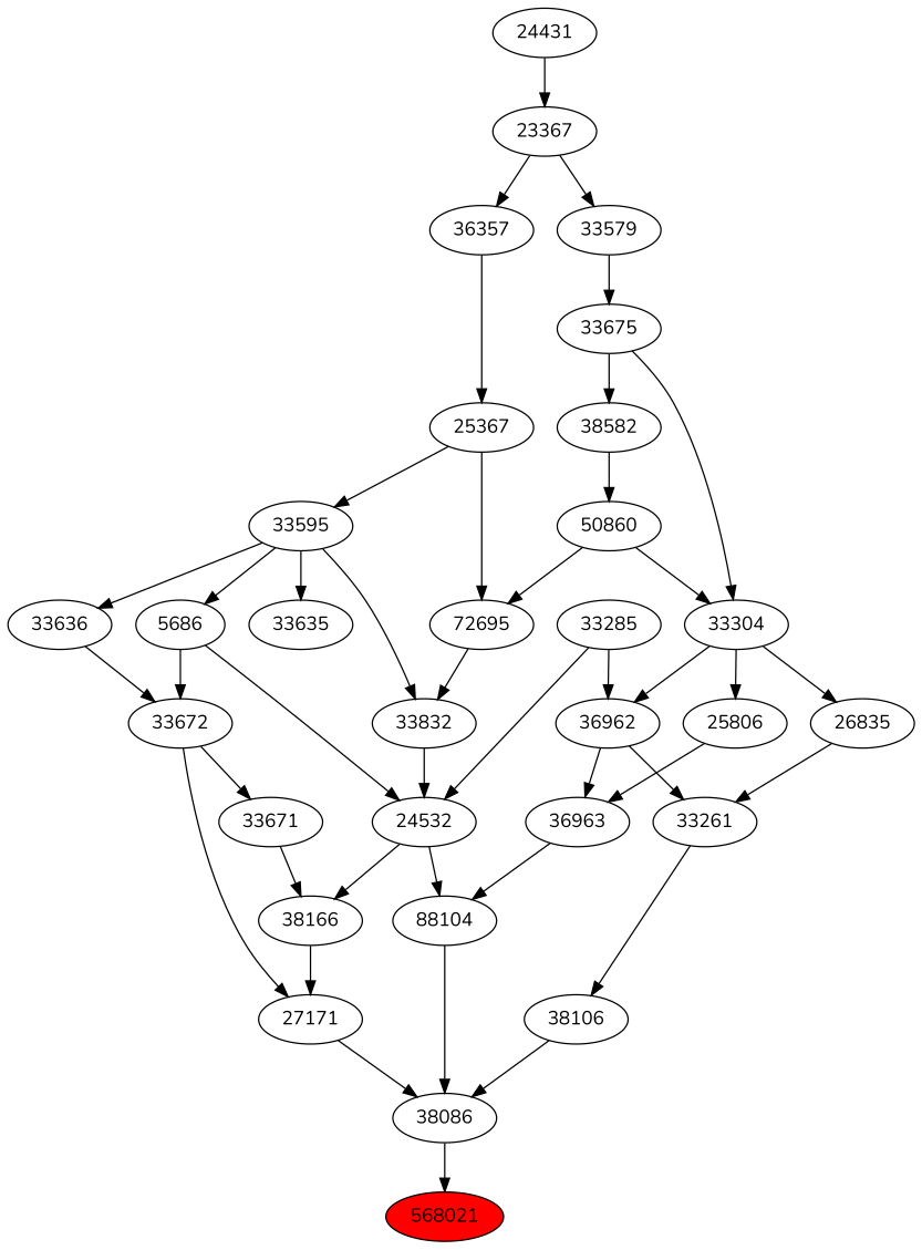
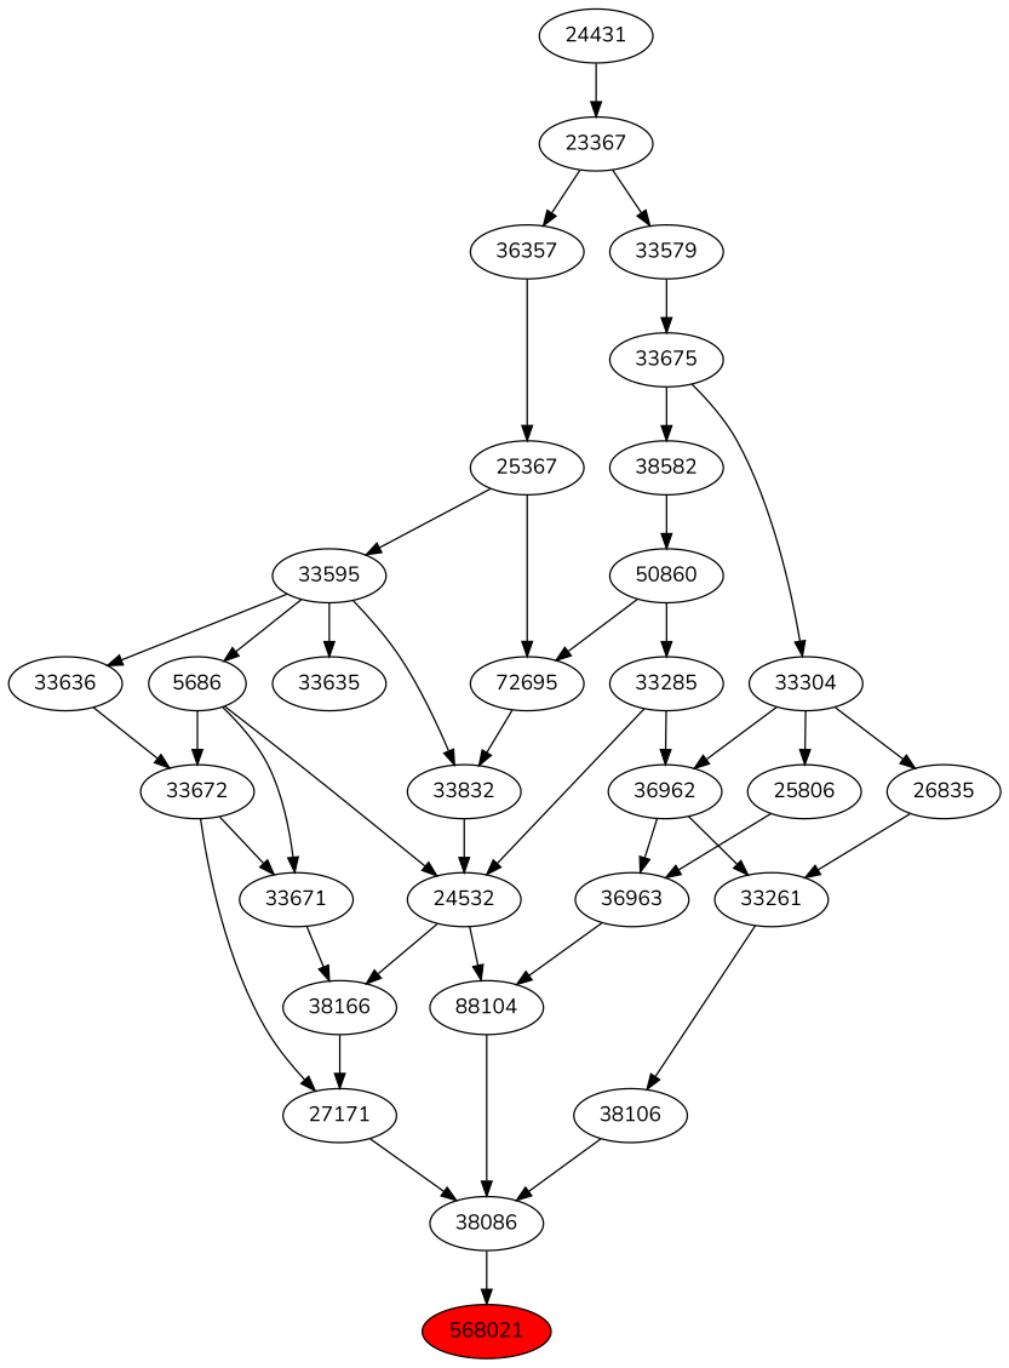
  strict digraph {
    fontname=Nunito
    node [fontname=Nunito]
    edge [fontname=Nunito]
    n1 [fillcolor=red label=568021 style=filled]
    n2 [label=38086]
    n3 [label=27171]
    n4 [label=88104]
    n5 [label=38106]
    n6 [label=33672]
    n7 [label=33671]
    n8 [label=38166]
    n9 [label=24532]
    n10 [label=36963]
    n11 [label=33261]
    n12 [label=33636]
    n13 [label=5686]
    n14 [label=33285]
    n15 [label=36962]
    n16 [label=33832]
    n17 [label=25806]
    n18 [label=26835]
    n19 [label=33595]
    n20 [label=33635]
    n21 [label=50860]
    n22 [label=72695]
    n23 [label=33304]
    n24 [label=25367]
    n25 [label=38582]
    n26 [label=33675]
    n27 [label=36357]
    n28 [label=33579]
    n29 [label=23367]
    n30 [label=24431]
    n2 -> n1
    n3 -> n2
    n4 -> n2
    n5 -> n2
    n6 -> n3
    n6 -> n7
    n7 -> n8
    n8 -> n3
    n9 -> n4
    n9 -> n8
    n10 -> n4
    n11 -> n5
    n12 -> n6
    n13 -> n6
+   n13 -> n7
    n13 -> n9
    n14 -> n9
    n14 -> n15
    n15 -> n10
    n15 -> n11
    n16 -> n9
    n17 -> n10
    n18 -> n11
    n19 -> n12
    n19 -> n13
    n19 -> n16
    n19 -> n20
-   n21 -> n23
+   n21 -> n14
    n21 -> n22
    n22 -> n16
    n23 -> n15
    n23 -> n17
    n23 -> n18
    n24 -> n19
    n24 -> n22
    n25 -> n21
    n26 -> n23
    n26 -> n25
    n27 -> n24
    n28 -> n26
    n29 -> n27
    n29 -> n28
    n30 -> n29
  }
